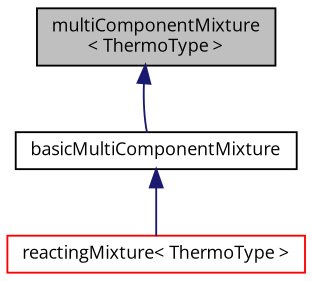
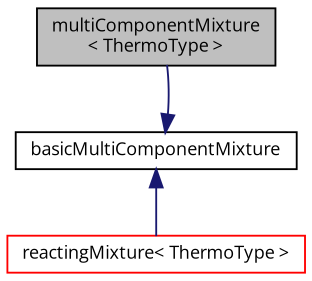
  digraph {
    fontname="Open Sans"
    node [color=black fontname="Open Sans" fontsize=10 shape=record]
    edge [color=midnightblue dir=back fontname="Open Sans" fontsize=10 labelfontname=FreeSans labelfontsize=10 style=solid]
    n1 [fillcolor=grey75 fontcolor=black height=0.2 label="multiComponentMixture\l\< ThermoType \>" style=filled width=0.4]
    n2 [color=red height=0.2 label="reactingMixture\< ThermoType \>" width=0.4]
    n3 [height=0.2 label=basicMultiComponentMixture width=0.4]
-   n1 -> n3
+   n3 -> n1
    n3 -> n2
  }
